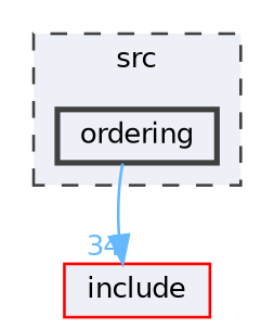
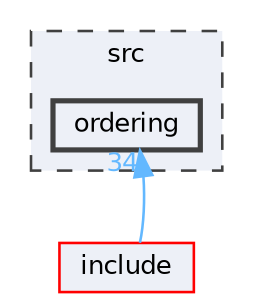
  digraph {
    compound=true
    node [fillcolor="#edf0f7" fontname=Helvetica fontsize=10 shape=box]
    n1 [color=grey25 height=0.2 label=ordering style="filled,bold" width=0.4]
    n2 [color=red height=0.2 label=include style=filled width=0.4]
    subgraph cluster_1 {
      bgcolor="#edf0f7"
      fontname=Helvetica
      fontsize=10
      label=src
      pencolor=grey25
      style="filled,dashed"
      n1
    }
-   n1 -> n2 [color=steelblue1 fontcolor=steelblue1 fontname=Helvetica fontsize=10 headlabel=34 labeldistance=1.5 labelfontname=Helvetica labelfontsize=10]
+   n2 -> n1 [color=steelblue1 fontcolor=steelblue1 fontname=Helvetica fontsize=10 headlabel=34 labeldistance=1.5 labelfontname=Helvetica labelfontsize=10]
  }
